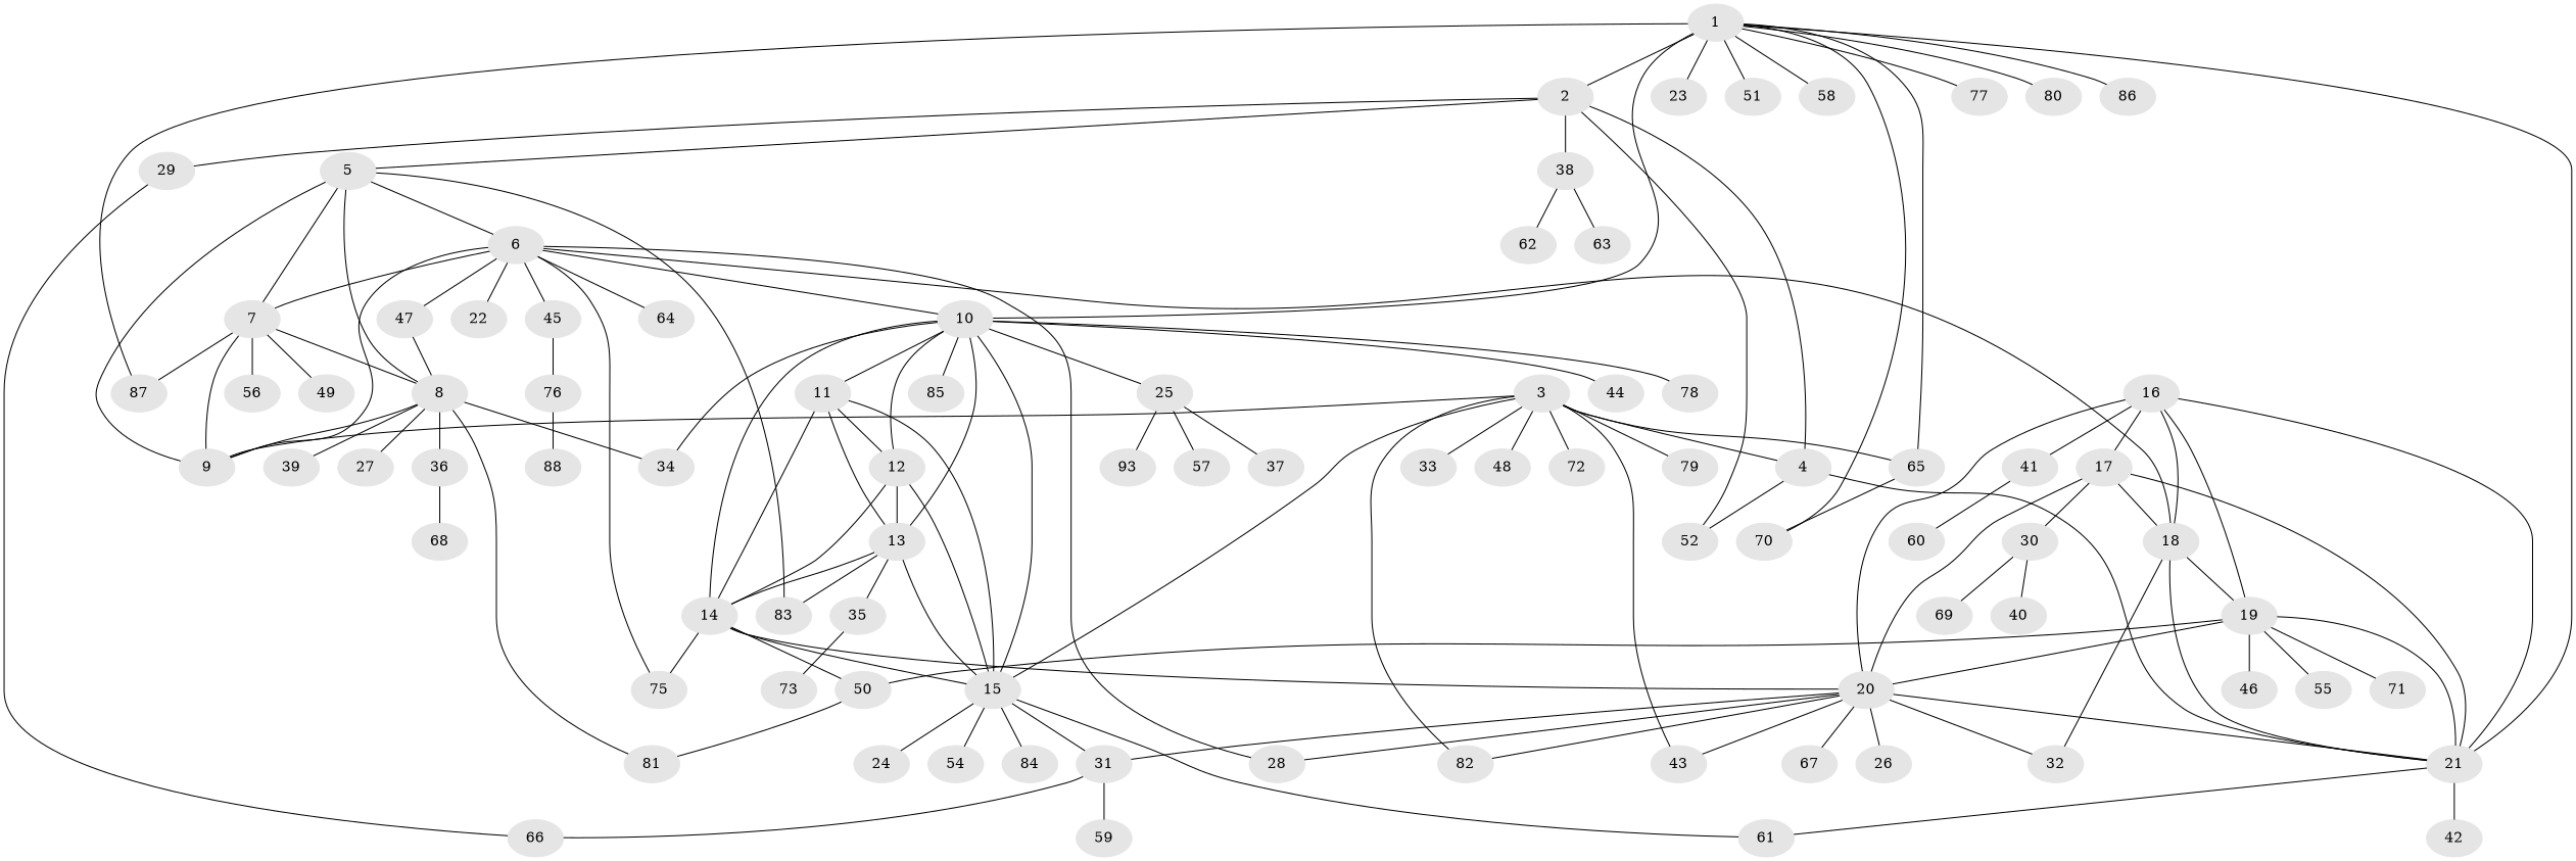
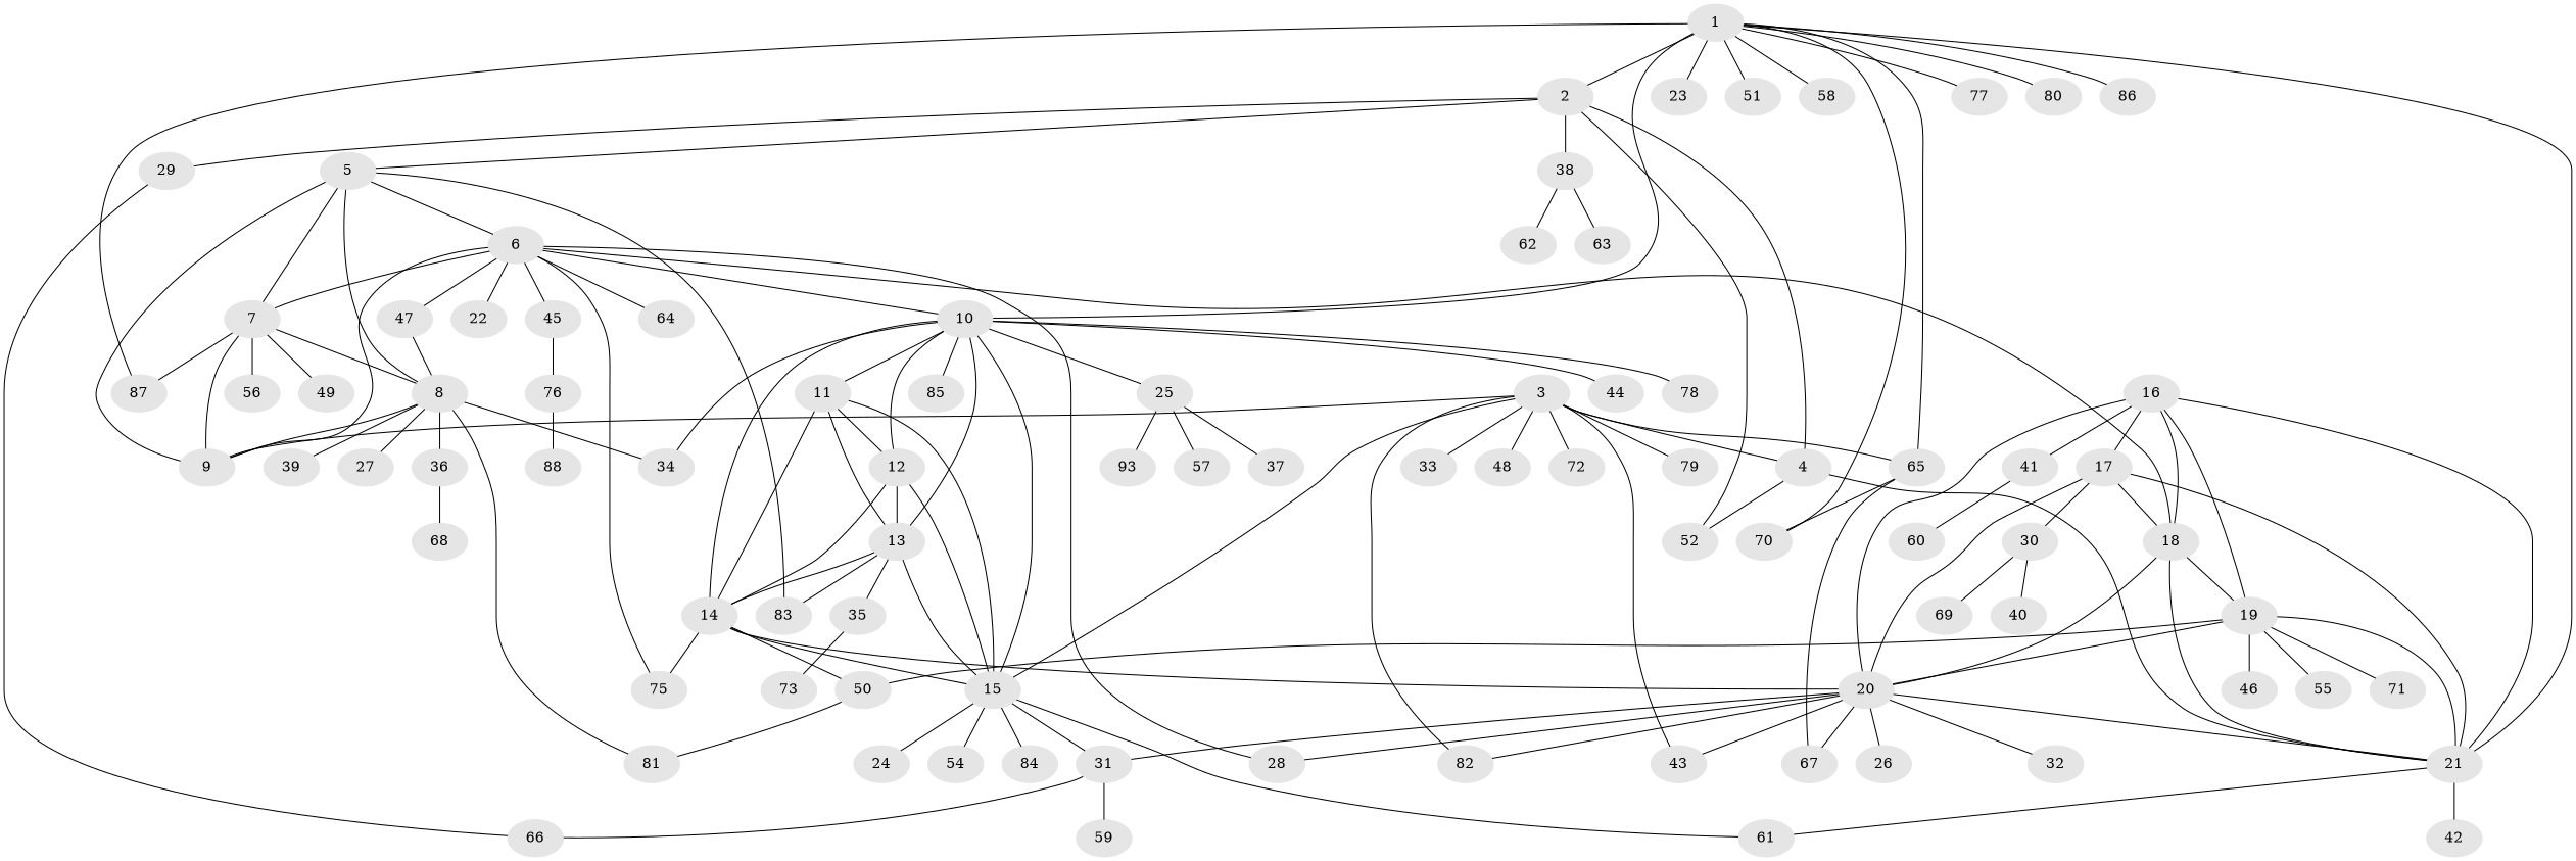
  graph {
    node [color=gray90 style=filled]
    edge [weight=1.0]
    1
    2
    10
    21
    23
    51
    58
    65
    70
    77
    80
    86
    87
    4
    5
    29
    38
    52
    15
    34
    11
    12
    13
    14
    25
    44
    78
    85
    61
    42
    67
    9
    6
    7
    8
    83
    66
    62
    63
    3
    33
    43
    48
    72
    79
    82
    24
    31
    54
    84
    18
    22
    28
    45
    47
    64
    75
    49
    56
    27
    36
    39
    81
    20
    19
    76
    68
    35
    50
    37
    n71 [label=93]
    57
    73
    26
    32
    59
    16
    17
    41
    30
    46
    55
    71
    60
    40
    69
    88
    1 -- 2 [weight=5.0]
    1 -- 10
    1 -- 21 [weight=2.0]
    1 -- 23 [weight=2.0]
    1 -- 51
    1 -- 58
    1 -- 65
    1 -- 70
    1 -- 77
    1 -- 80
    1 -- 86
    1 -- 87
    2 -- 4
    2 -- 5
    2 -- 29
    2 -- 38
    2 -- 52
    10 -- 15
    10 -- 34
    10 -- 11
    10 -- 12
    10 -- 13
    10 -- 14
    10 -- 25
    10 -- 44
    10 -- 78
    10 -- 85
    21 -- 61
    21 -- 42
    65 -- 70
+   65 -- 67
    4 -- 21
    4 -- 52
    5 -- 9 [weight=2.0]
    5 -- 6 [weight=2.0]
    5 -- 7 [weight=2.0]
    5 -- 8 [weight=2.0]
    5 -- 83
    29 -- 66
    38 -- 62
    38 -- 63
    15 -- 61
    15 -- 24
    15 -- 31
    15 -- 54
    15 -- 84
    11 -- 15
    11 -- 12
    11 -- 13
    11 -- 14
    12 -- 15
    12 -- 13
    12 -- 14
    13 -- 15
    13 -- 14
    13 -- 83
    13 -- 35
    14 -- 15
    14 -- 75
    14 -- 20
    14 -- 50
    25 -- 37
    25 -- n71
    25 -- 57
    6 -- 10
    6 -- 9
    6 -- 7
    6 -- 18
    6 -- 22
    6 -- 28
    6 -- 45
    6 -- 47
    6 -- 64
    6 -- 75
    7 -- 87
    7 -- 9
    7 -- 8
    7 -- 49
    7 -- 56
    8 -- 34
    8 -- 9
    8 -- 27
    8 -- 36
    8 -- 39
    8 -- 81
    3 -- 65
    3 -- 4 [weight=5.0]
    3 -- 15
    3 -- 9
    3 -- 33
    3 -- 43
    3 -- 48
    3 -- 72 [weight=2.0]
    3 -- 79
    3 -- 82
    31 -- 66
    31 -- 59
    18 -- 21
-   18 -- 32
+   18 -- 20
    18 -- 19
    45 -- 76
    47 -- 8
    36 -- 68
    20 -- 21
    20 -- 67
    20 -- 43
    20 -- 82
    20 -- 31
    20 -- 28
    20 -- 26
    20 -- 32
    19 -- 21
    19 -- 20
    19 -- 50
    19 -- 46
    19 -- 55
    19 -- 71
    76 -- 88
    35 -- 73
    50 -- 81
    16 -- 21
    16 -- 18
    16 -- 20
    16 -- 19
    16 -- 17
    16 -- 41
    17 -- 21
    17 -- 18
    17 -- 20
    17 -- 30
    41 -- 60
    30 -- 40
    30 -- 69
  }
